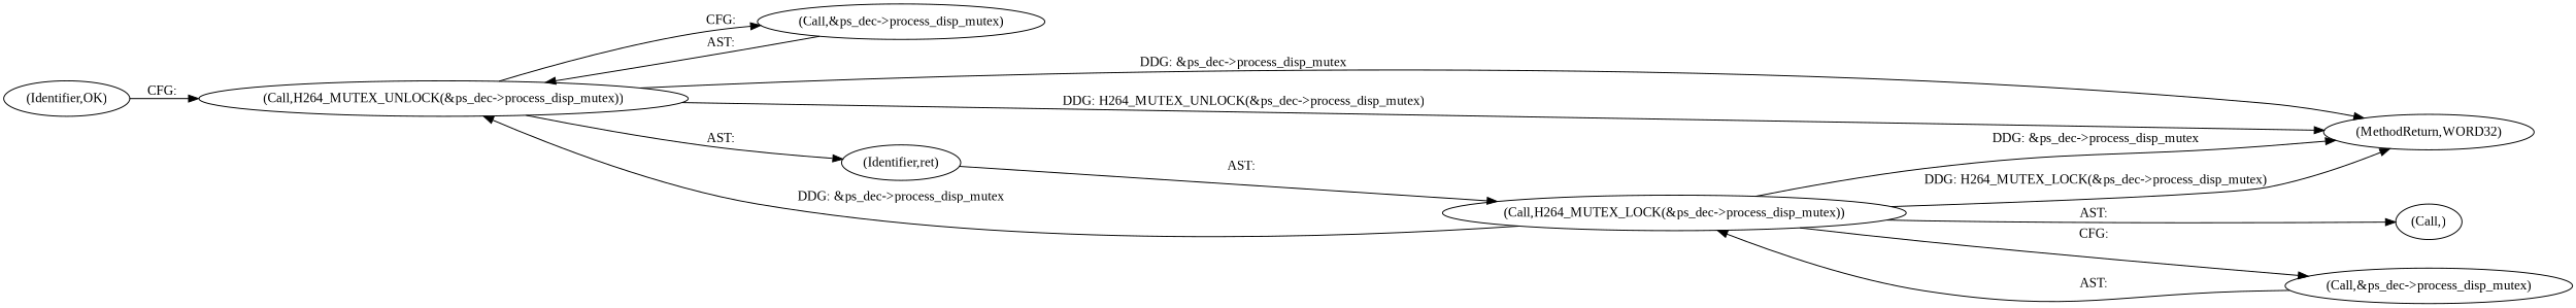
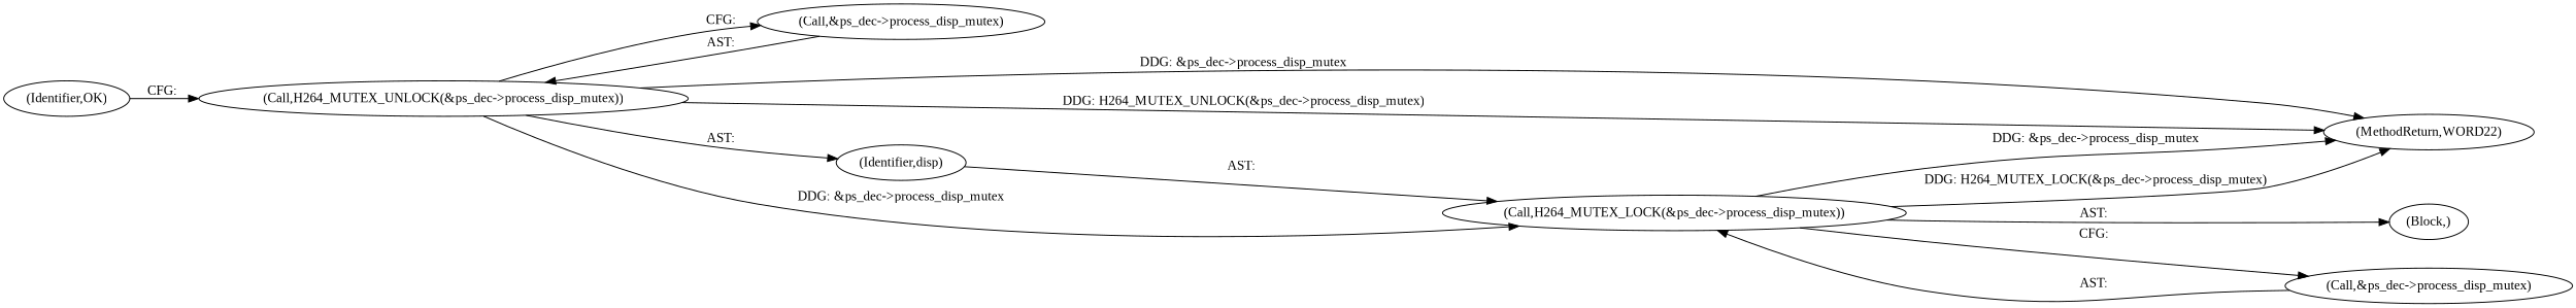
  digraph {
    fontname="Liberation Serif"
    rankdir=LR
    node [fontname="Liberation Serif"]
    edge [fontname="Liberation Serif"]
    n1 [label="(Call,H264_MUTEX_UNLOCK(&ps_dec->process_disp_mutex))"]
    n2 [label="(Call,&ps_dec->process_disp_mutex)"]
-   n3 [label="(MethodReturn,WORD32)"]
-   n4 [label="(Identifier,ret)"]
-   n5 [label="(Call,)"]
+   n3 [label="(MethodReturn,WORD22)"]
+   n4 [label="(Identifier,disp)"]
+   n5 [label="(Block,)"]
    n6 [label="(Call,H264_MUTEX_LOCK(&ps_dec->process_disp_mutex))"]
    n7 [label="(Call,&ps_dec->process_disp_mutex)"]
    n8 [label="(Identifier,OK)"]
    n1 -> n2 [label="CFG: "]
    n1 -> n3 [label="DDG: &ps_dec->process_disp_mutex"]
    n1 -> n3 [label="DDG: H264_MUTEX_UNLOCK(&ps_dec->process_disp_mutex)"]
    n1 -> n4 [label="AST: "]
    n2 -> n1 [label="AST: "]
    n4 -> n6 [label="AST: "]
-   n6 -> n1 [label="DDG: &ps_dec->process_disp_mutex"]
+   n1 -> n6 [label="DDG: &ps_dec->process_disp_mutex"]
    n6 -> n3 [label="DDG: &ps_dec->process_disp_mutex"]
    n6 -> n3 [label="DDG: H264_MUTEX_LOCK(&ps_dec->process_disp_mutex)"]
    n6 -> n5 [label="AST: "]
    n6 -> n7 [label="CFG: "]
    n7 -> n6 [label="AST: "]
    n8 -> n1 [label="CFG: "]
  }
